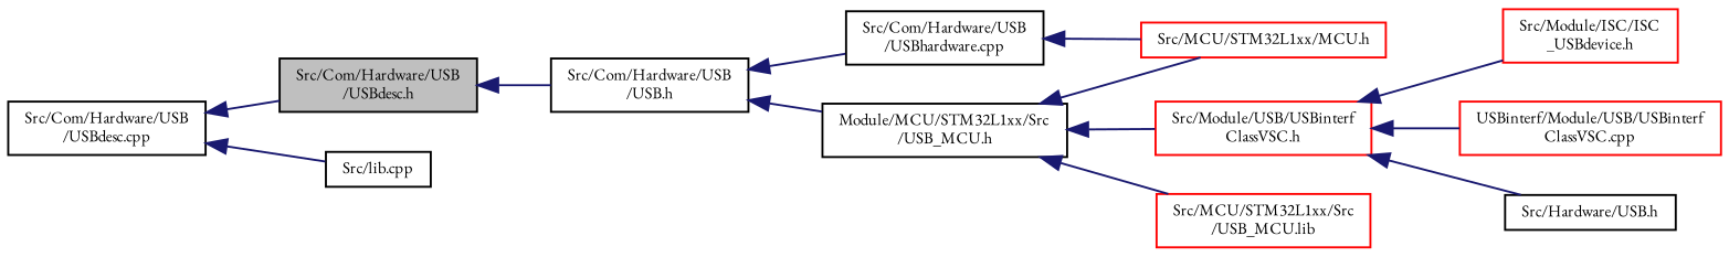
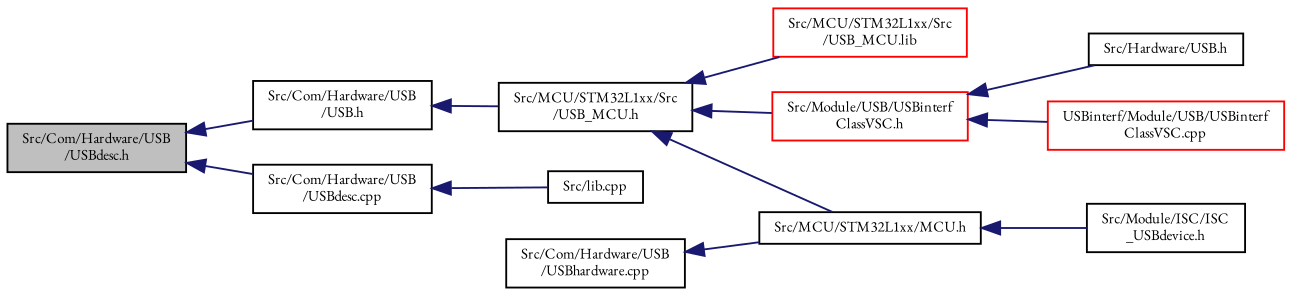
  digraph {
    fontname="EB Garamond"
    rankdir=LR
    node [color=black fillcolor=white fontname="EB Garamond" fontsize=8 shape=record style=filled]
    edge [color=midnightblue dir=back fontname="EB Garamond" fontsize=8 labelfontname=Sans labelfontsize=8 style=solid]
    n1 [fillcolor=grey75 fontcolor=black height=0.2 label="Src/Com/Hardware/USB\l/USBdesc.h" width=0.4]
    n2 [height=0.2 label="Src/Com/Hardware/USB\l/USB.h" width=0.4]
    n3 [height=0.2 label="Src/Com/Hardware/USB\l/USBdesc.cpp" width=0.4]
    n4 [height=0.2 label="Src/Com/Hardware/USB\l/USBhardware.cpp" width=0.4]
-   n5 [height=0.2 label="Module/MCU/STM32L1xx/Src\l/USB_MCU.h" width=0.4]
+   n5 [height=0.2 label="Src/MCU/STM32L1xx/Src\l/USB_MCU.h" width=0.4]
    n6 [height=0.2 label="Src/lib.cpp" width=0.4]
-   n7 [color=red height=0.2 label="Src/MCU/STM32L1xx/MCU.h" width=0.4]
+   n7 [height=0.2 label="Src/MCU/STM32L1xx/MCU.h" width=0.4]
    n8 [color=red height=0.2 label="Src/Module/USB/USBinterf\lClassVSC.h" width=0.4]
    n9 [color=red height=0.2 label="Src/MCU/STM32L1xx/Src\l/USB_MCU.lib" width=0.4]
-   n10 [color=red height=0.2 label="Src/Module/ISC/ISC\l_USBdevice.h" width=0.4]
+   n10 [height=0.2 label="Src/Module/ISC/ISC\l_USBdevice.h" width=0.4]
    n11 [color=red height=0.2 label="USBinterf/Module/USB/USBinterf\lClassVSC.cpp" width=0.4]
    n12 [height=0.2 label="Src/Hardware/USB.h" width=0.4]
    n1 -> n2
-   n3 -> n1
-   n2 -> n4
+   n1 -> n3
    n2 -> n5
    n3 -> n6
    n4 -> n7
    n5 -> n7
    n5 -> n8
    n5 -> n9
-   n8 -> n10
+   n7 -> n10
    n8 -> n11
    n8 -> n12
  }
